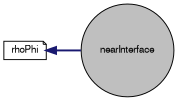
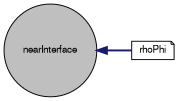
  digraph {
    rankdir=LR
    node [color=black fontname=FreeSans fontsize=10]
    n1 [fillcolor=grey75 fontcolor=black height=0.2 label=nearInterface shape=circle style=filled width=0.4]
    n2 [height=0.2 label=rhoPhi shape=note width=0.4]
-   n2 -> n1 [color=midnightblue dir=back fontname=FreeSans fontsize=10 labelfontname=FreeSans labelfontsize=10 style=bold]
+   n1 -> n2 [color=midnightblue dir=back fontname=FreeSans fontsize=10 labelfontname=FreeSans labelfontsize=10 style=bold]
  }
